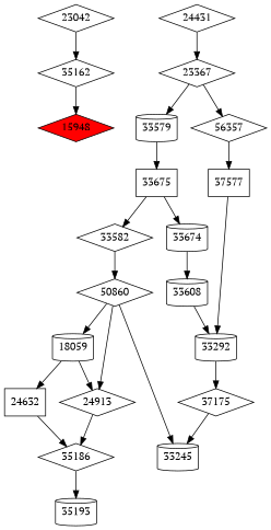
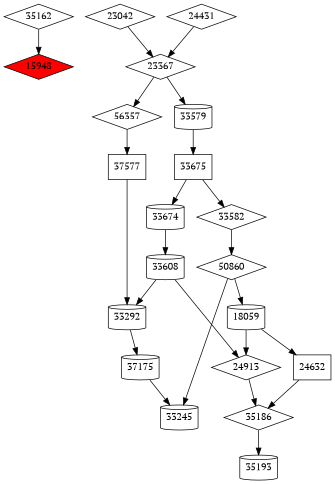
  strict digraph {
    fontname="PT Serif"
    node [fontname="PT Serif" shape=diamond]
    edge [fontname="PT Serif"]
    n1 [fillcolor=red label=15948 style=filled]
    n2 [label=35162]
    n3 [label=23042]
    n4 [label=35193 shape=cylinder]
    n5 [label=35186]
    n6 [label=24632 shape=box]
    n7 [label=24913]
    n8 [label=33245 shape=cylinder]
    n9 [label=18059 shape=cylinder]
    n10 [label=50860]
-   n11 [label=37175]
+   n11 [label=37175 shape=cylinder]
    n12 [label=33582]
    n13 [label=33292 shape=cylinder]
    n14 [label=33675 shape=box]
    n15 [label=33674 shape=cylinder]
    n16 [label=33608 shape=cylinder]
    n17 [label=37577 shape=box]
    n18 [label=33579 shape=cylinder]
    n19 [label=56357]
    n20 [label=23367]
    n21 [label=24431]
    n2 -> n1
-   n3 -> n2
+   n3 -> n20
    n5 -> n4
    n6 -> n5
    n7 -> n5
    n9 -> n6
    n9 -> n7
-   n10 -> n7
+   n16 -> n7
    n10 -> n8
    n10 -> n9
    n11 -> n8
    n12 -> n10
    n13 -> n11
    n14 -> n12
    n14 -> n15
    n15 -> n16
    n16 -> n13
    n17 -> n13
    n18 -> n14
    n19 -> n17
    n20 -> n18
    n20 -> n19
    n21 -> n20
  }
